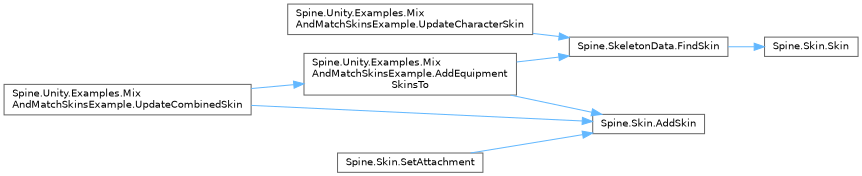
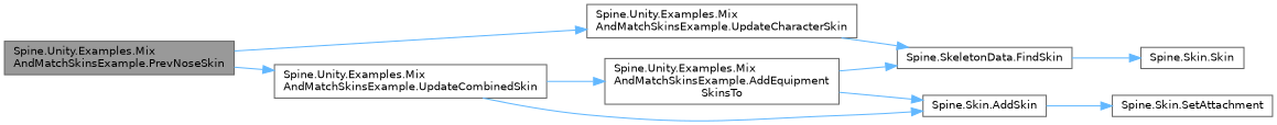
  digraph {
    rankdir=LR
    node [color=grey40 fillcolor=white fontname=Helvetica fontsize=10 shape=box style=filled]
    edge [color=steelblue1 fontname=Helvetica fontsize=10 labelfontname=Helvetica labelfontsize=10 style=solid]
+   n1 [color=gray40 fillcolor=grey60 fontcolor=black height=0.2 label="Spine.Unity.Examples.Mix\lAndMatchSkinsExample.PrevNoseSkin" width=0.4]
    n2 [height=0.2 label="Spine.Unity.Examples.Mix\lAndMatchSkinsExample.UpdateCharacterSkin" width=0.4]
    n3 [height=0.2 label="Spine.Unity.Examples.Mix\lAndMatchSkinsExample.UpdateCombinedSkin" width=0.4]
    n4 [height=0.2 label="Spine.SkeletonData.FindSkin" width=0.4]
    n5 [height=0.2 label="Spine.Unity.Examples.Mix\lAndMatchSkinsExample.AddEquipment\lSkinsTo" width=0.4]
    n6 [height=0.2 label="Spine.Skin.AddSkin" width=0.4]
    n7 [height=0.2 label="Spine.Skin.Skin" width=0.4]
    n8 [height=0.2 label="Spine.Skin.SetAttachment" width=0.4]
+   n1 -> n2
+   n1 -> n3
    n2 -> n4
    n3 -> n5
    n3 -> n6
    n4 -> n7
    n5 -> n4
    n5 -> n6
-   n8 -> n6
+   n6 -> n8
  }
